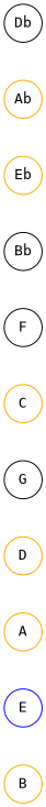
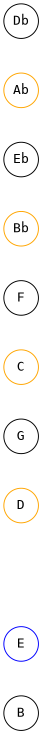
  graph {
    fontname="DejaVu Sans Mono"
    mindist=.1
    node [color=orange fontname="DejaVu Sans Mono" margin=0 shape=circle]
    edge [fontname="DejaVu Sans Mono" style=invis]
    E [color=blue]
-   B
+   B [color=black]
    Db [color=""]
    Ab
-   Eb
-   Bb [color=black]
+   Eb [color=black]
+   Bb
    F [color=black]
    C
    G [color=""]
    D
-   A
    subgraph sub_1 {
      E
      B
      Db
      Ab
      Eb
      Bb
      F
      C
      G
      D
-     A
    }
    E -- B
    Db -- Ab
    Ab -- Eb
    Eb -- Bb
    Bb -- F
    F -- C
    C -- G
    G -- D
-   D -- A
-   A -- E
  }
